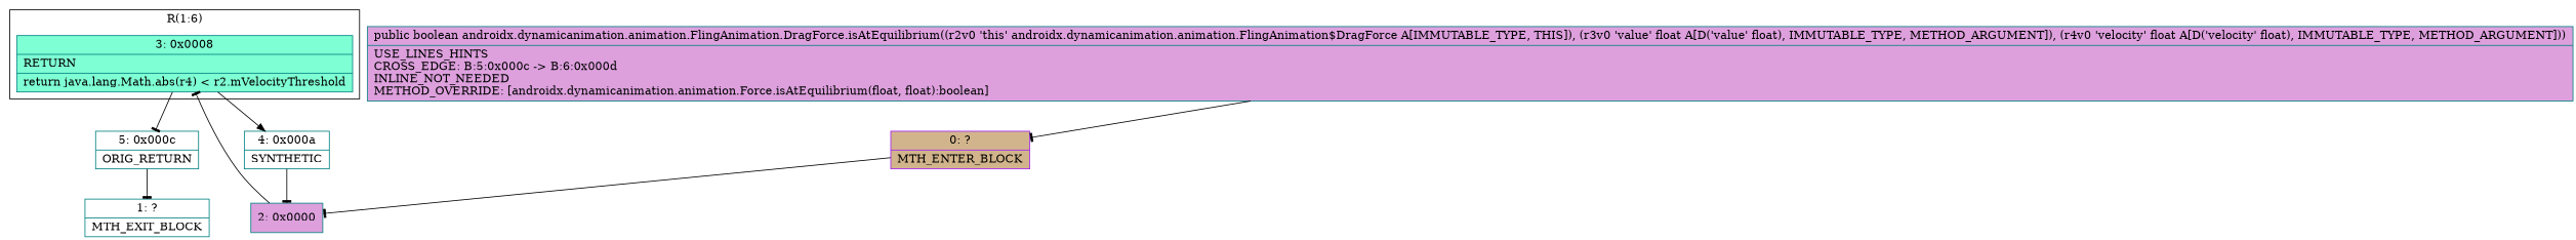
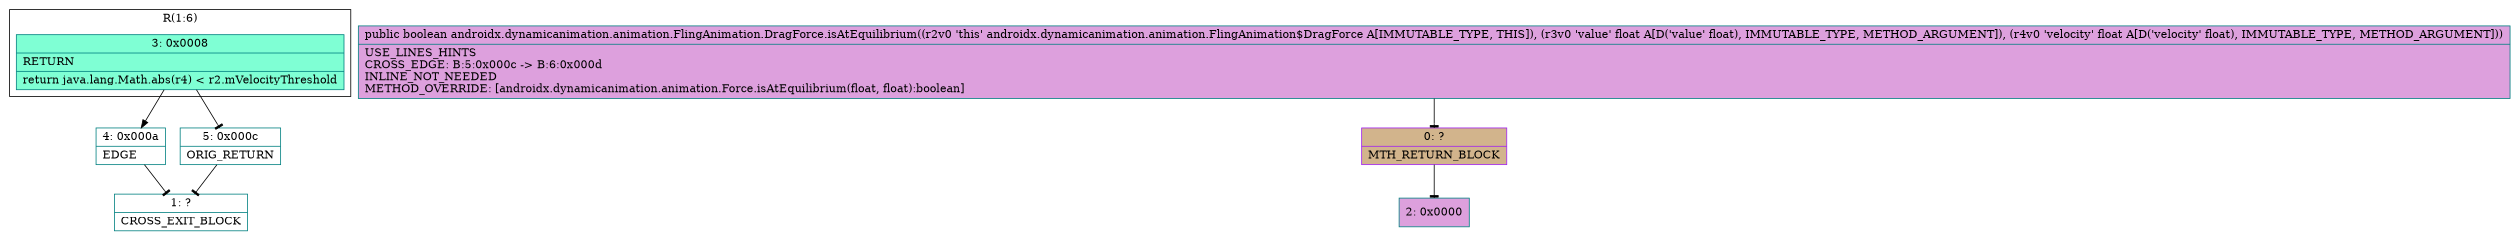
  digraph {
    node [color=teal fillcolor=white shape=record style=filled]
    edge [arrowhead=tee]
    n1 [fillcolor=aquamarine label="{3\:\ 0x0008|RETURN\l|return java.lang.Math.abs(r4) \< r2.mVelocityThreshold\l}"]
-   n2 [label="{4\:\ 0x000a|SYNTHETIC\l}"]
+   n2 [label="{4\:\ 0x000a|EDGE\l}"]
    n3 [label="{5\:\ 0x000c|ORIG_RETURN\l}"]
-   n4 [label="{1\:\ ?|MTH_EXIT_BLOCK\l}"]
-   n5 [color=purple fillcolor=tan label="{0\:\ ?|MTH_ENTER_BLOCK\l}"]
+   n4 [label="{1\:\ ?|CROSS_EXIT_BLOCK\l}"]
+   n5 [color=purple fillcolor=tan label="{0\:\ ?|MTH_RETURN_BLOCK\l}"]
    n6 [fillcolor=plum label="{2\:\ 0x0000}"]
    n7 [fillcolor=plum label="{public boolean androidx.dynamicanimation.animation.FlingAnimation.DragForce.isAtEquilibrium((r2v0 'this' androidx.dynamicanimation.animation.FlingAnimation$DragForce A[IMMUTABLE_TYPE, THIS]), (r3v0 'value' float A[D('value' float), IMMUTABLE_TYPE, METHOD_ARGUMENT]), (r4v0 'velocity' float A[D('velocity' float), IMMUTABLE_TYPE, METHOD_ARGUMENT]))  | USE_LINES_HINTS\lCROSS_EDGE: B:5:0x000c \-\> B:6:0x000d\lINLINE_NOT_NEEDED\lMETHOD_OVERRIDE: [androidx.dynamicanimation.animation.Force.isAtEquilibrium(float, float):boolean]\l}"]
    subgraph cluster_1 {
      label="R(1:6)"
      n1
    }
    n1 -> n2 [arrowhead=normal]
    n1 -> n3
-   n2 -> n6
+   n2 -> n4
    n3 -> n4
    n5 -> n6
-   n6 -> n1
    n7 -> n5
  }
